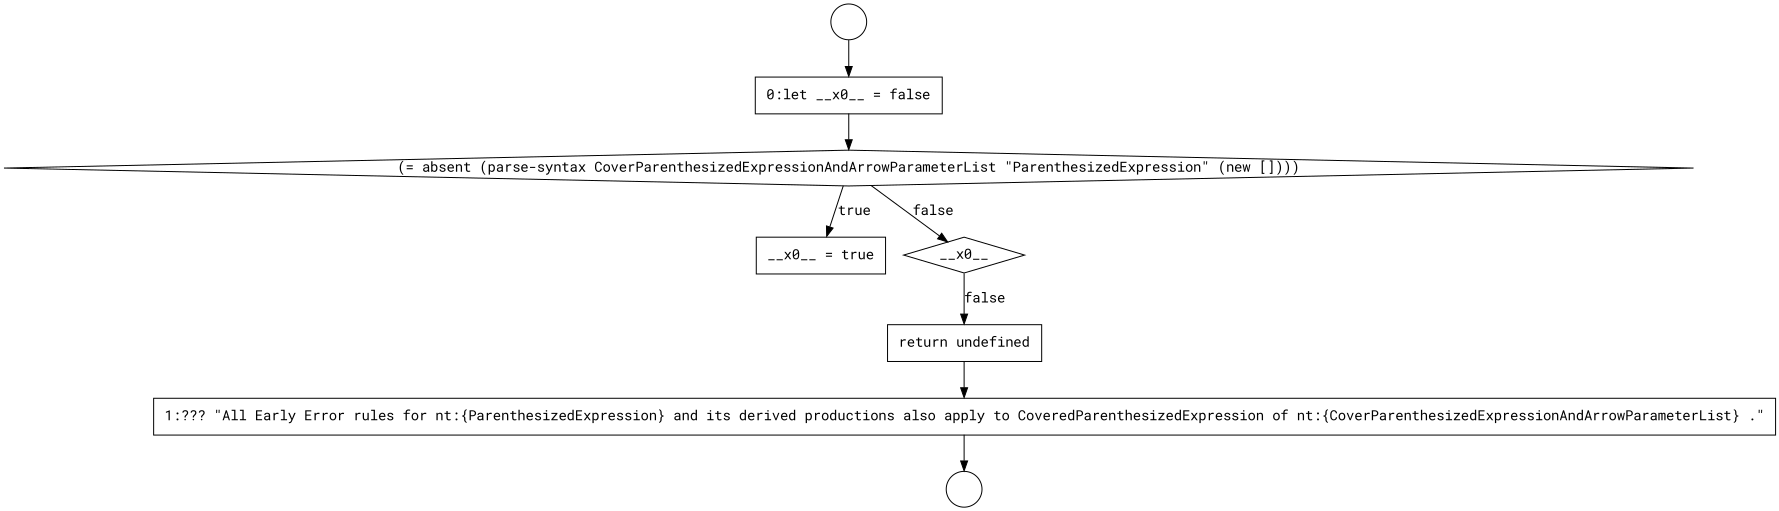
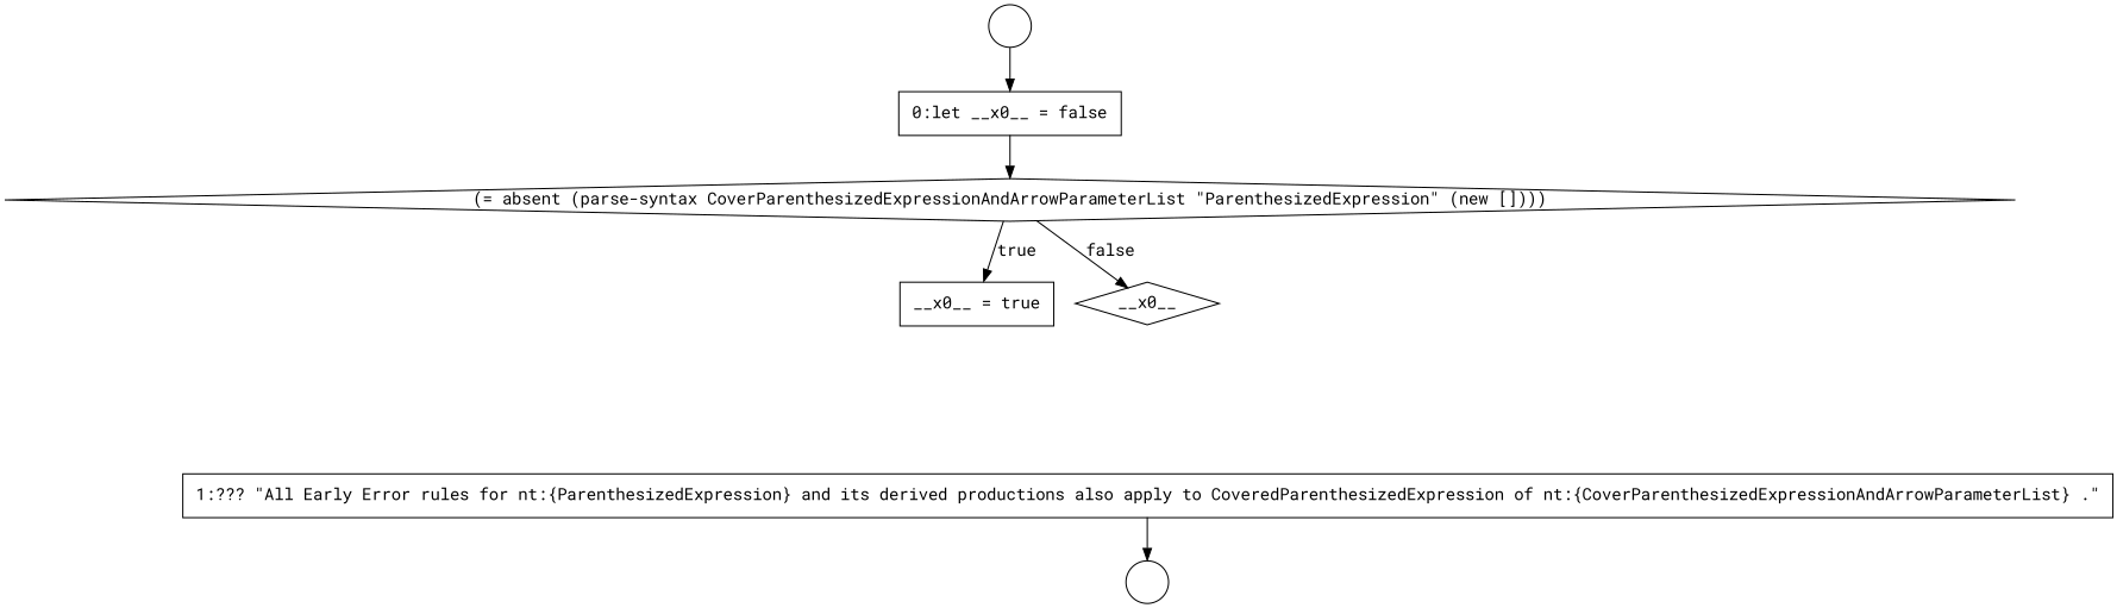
  digraph {
    fontname="Roboto Mono"
    node [color=black fillcolor=white fontname="Roboto Mono" shape=none style=filled]
    edge [color=black fontname="Roboto Mono"]
    n1 [label=<<font color="black">     <table border="0" cellborder="1" cellspacing="0" cellpadding="10">       <tr><td align="left">1:??? &quot;All Early Error rules for nt:{ParenthesizedExpression} and its derived productions also apply to CoveredParenthesizedExpression of nt:{CoverParenthesizedExpressionAndArrowParameterList} .&quot;</td></tr>     </table>   </font>> margin=0]
    n2 [label=" " shape=circle]
    n3 [label=" " shape=circle]
    n4 [label=<<font color="black">     <table border="0" cellborder="1" cellspacing="0" cellpadding="10">       <tr><td align="left">0:let __x0__ = false</td></tr>     </table>   </font>> margin=0]
    n5 [label=<<font color="black">(= absent (parse-syntax CoverParenthesizedExpressionAndArrowParameterList &quot;ParenthesizedExpression&quot; (new [])))</font>> shape=diamond]
    n6 [label=<<font color="black">     <table border="0" cellborder="1" cellspacing="0" cellpadding="10">       <tr><td align="left">__x0__ = true</td></tr>     </table>   </font>> margin=0]
    n7 [label=<<font color="black">__x0__</font>> shape=diamond]
-   n8 [label=<<font color="black">     <table border="0" cellborder="1" cellspacing="0" cellpadding="10">       <tr><td align="left">return undefined</td></tr>     </table>   </font>> margin=0]
    n1 -> n2
    n3 -> n4
    n4 -> n5
    n5 -> n6 [label=<<font color="black">true</font>>]
    n5 -> n7 [label=<<font color="black">false</font>>]
-   n7 -> n8 [label=<<font color="black">false</font>>]
-   n8 -> n1
  }
